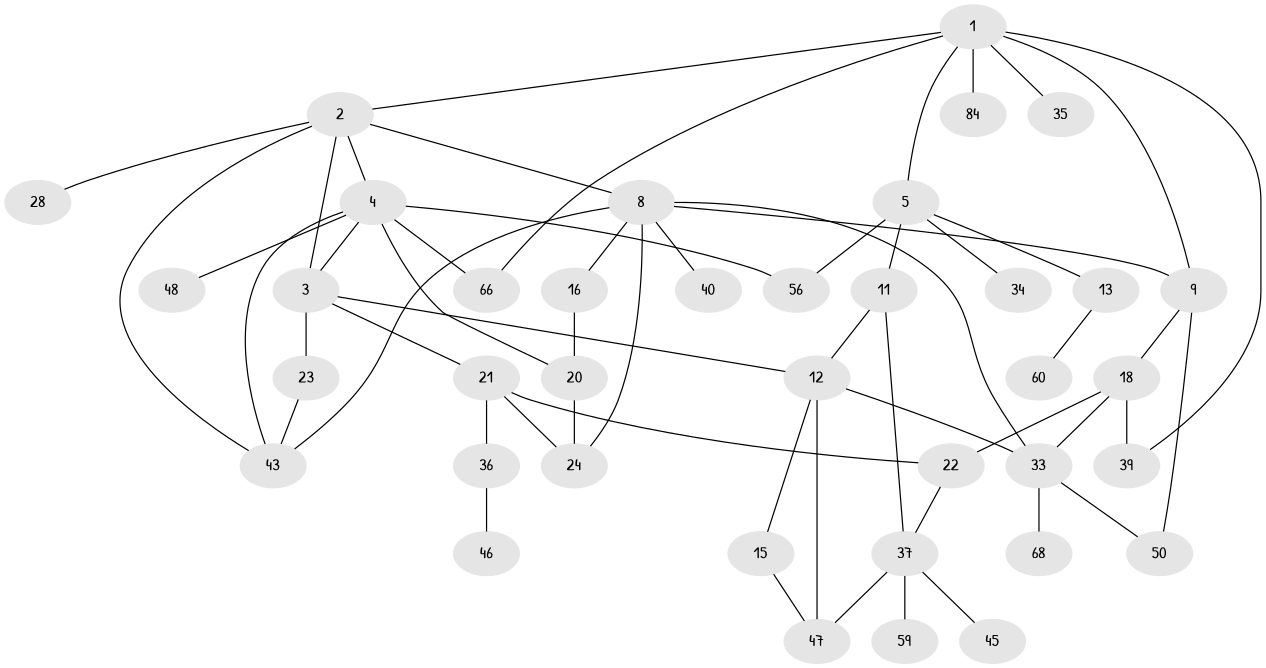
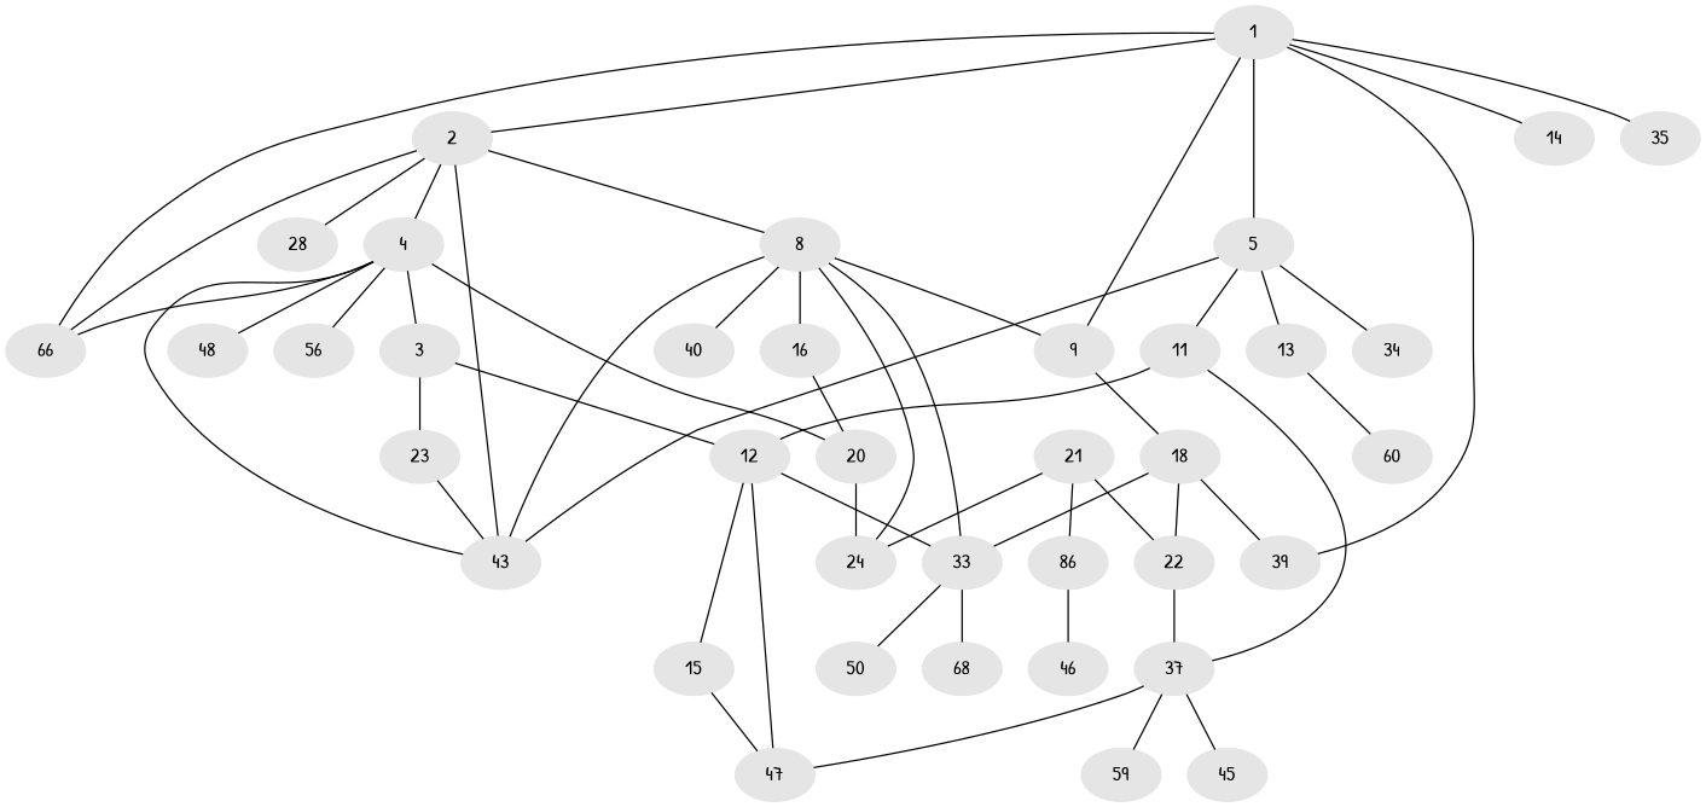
  graph {
    fontname="Patrick Hand"
    node [color=gray90 fontname="Patrick Hand" style=filled]
    edge [fontname="Patrick Hand"]
    1 [super="+6"]
    2 [super="+7"]
    5 [super="+30"]
    9 [super="+17"]
-   14 [super="+19" label=84]
+   14 [super="+19"]
    35
    39 [super="+49"]
    n8 [label=66]
    43 [super="+57"]
    3 [super="+55"]
    4 [super="+10"]
    8 [super="+26"]
    28
    11 [super="+27"]
    13 [super="+32"]
    34 [super="+51"]
    18 [super="+41"]
    50
    12 [super="+31"]
    21 [super="+62"]
    23
    20 [super="+25"]
    48 [super="+53"]
    56
    16 [super="+54"]
    33 [super="+38"]
    40
    24 [super="+44"]
    47 [super="+52"]
    15
    22
-   36
+   36 [label=86]
    37 [super="+42"]
    60
    n35 [label=68 super="+61"]
    45
    59
    46
    1 -- 2
    1 -- 5
    1 -- 9
    1 -- 14
    1 -- 35
    1 -- 39
    1 -- n8
    2 -- 43
-   2 -- 3
+   2 -- n8
    2 -- 4
    2 -- 8
    2 -- 28
-   5 -- 56
+   5 -- 43
    5 -- 11
    5 -- 13
    5 -- 34
    9 -- 18
-   9 -- 50
    3 -- 12
-   3 -- 21
    3 -- 23
    4 -- n8
    4 -- 43
    4 -- 3
    4 -- 20
    4 -- 48
    4 -- 56
    8 -- 9
    8 -- 43
    8 -- 16
    8 -- 33
    8 -- 40
    8 -- 24
    11 -- 12
    11 -- 37
    13 -- 60
    18 -- 39
    18 -- 33
    18 -- 22
    12 -- 33
    12 -- 47
    12 -- 15
    21 -- 24
    21 -- 22
    21 -- 36
    23 -- 43
    20 -- 24
    16 -- 20
    33 -- 50
    33 -- n35
    15 -- 47
    22 -- 37
    36 -- 46
    37 -- 47
    37 -- 45
    37 -- 59
  }
